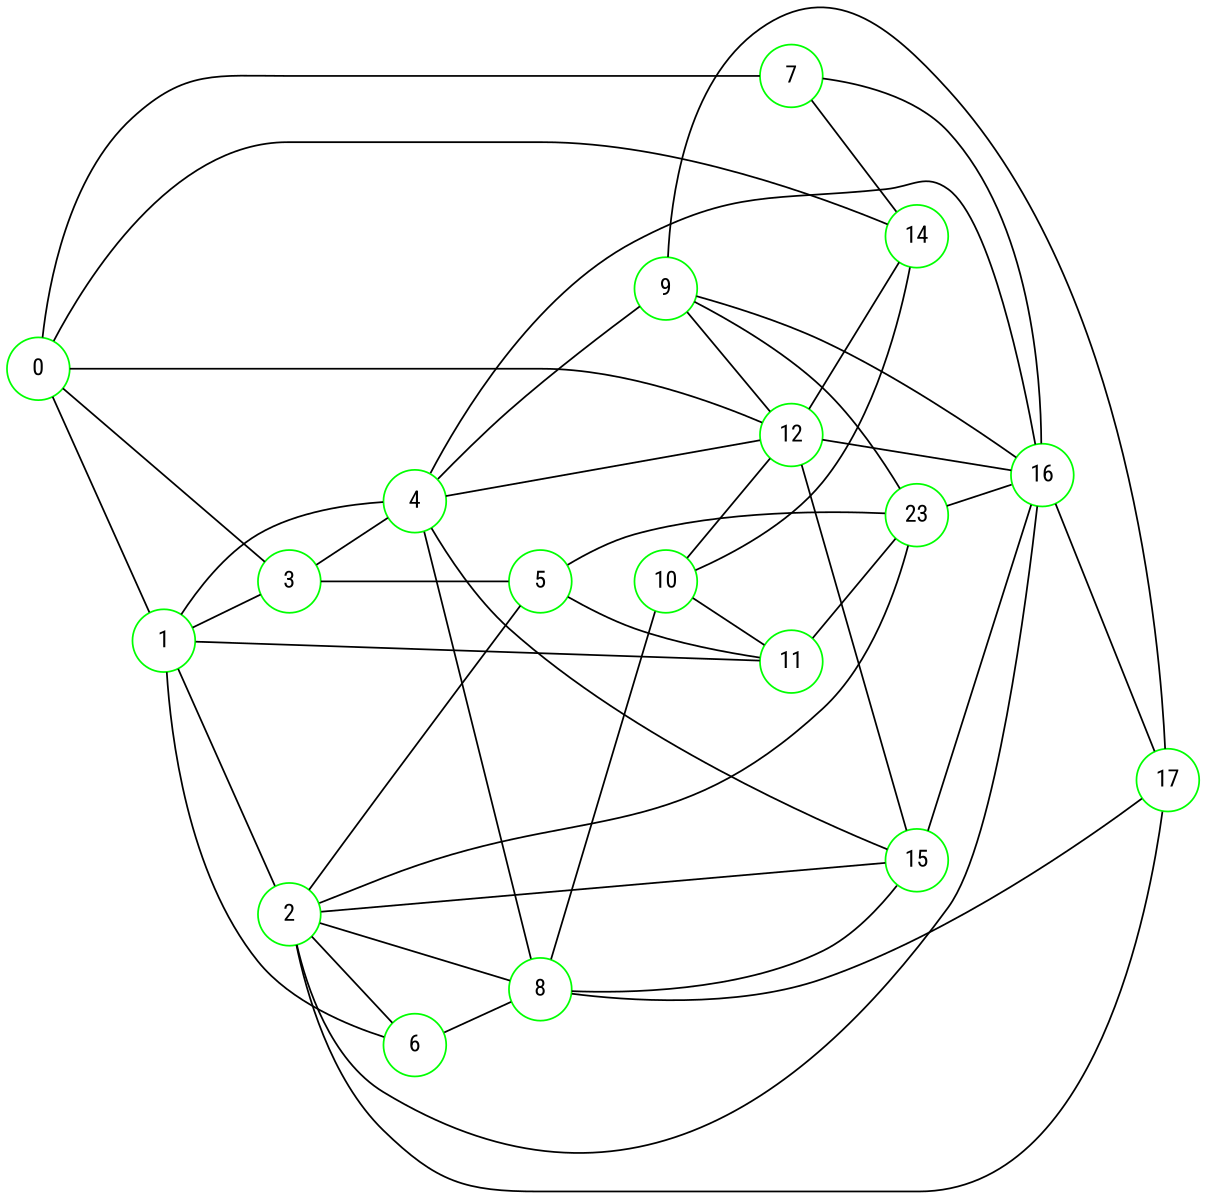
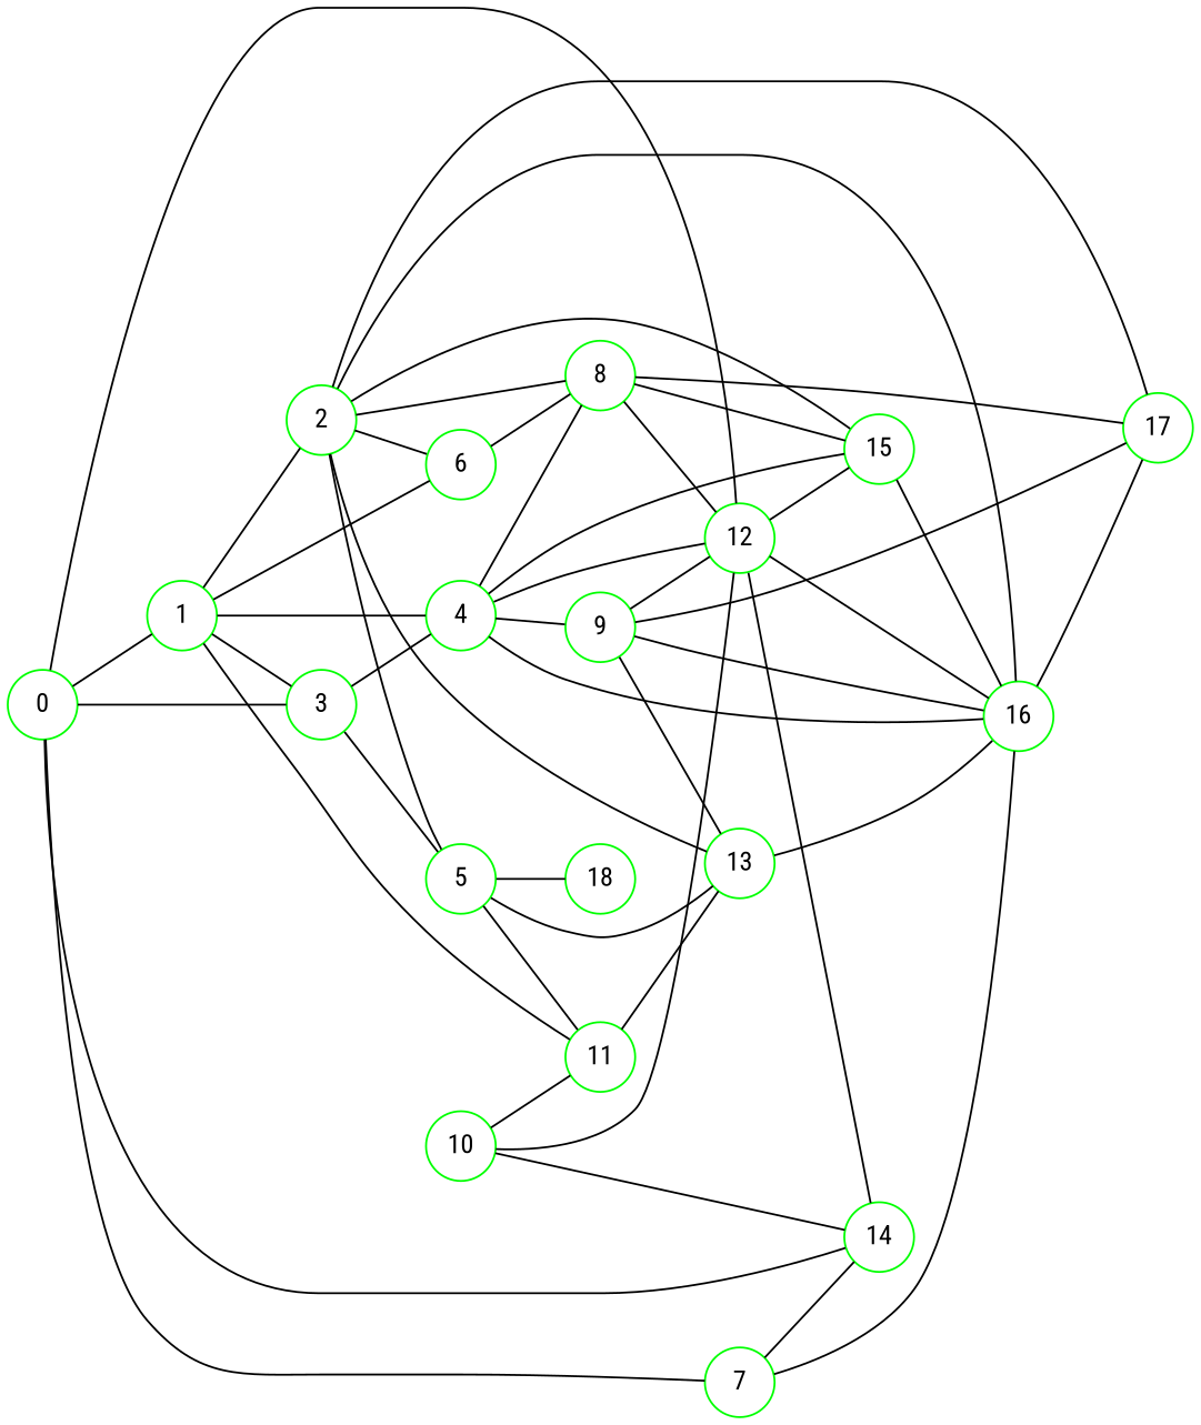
  graph {
    fontname="Roboto Condensed"
    rankdir=LR
    node [color=green fillcolor=white fixedsize=true fontname="Roboto Condensed" shape=circle style=filled]
    edge [fontname="Roboto Condensed"]
    0
    1
    12
    14
    3
    7
    2
    11
    6
    4
    16
    15
    5
    17
    8
-   13 [label=23]
+   13
    9
+   18
    10
    0 -- 1
    0 -- 12
    0 -- 14
    0 -- 3
    0 -- 7
    1 -- 3
    1 -- 2
    1 -- 11
    1 -- 6
    1 -- 4
    12 -- 14
    12 -- 16
    12 -- 15
    3 -- 4
    3 -- 5
    7 -- 14
    7 -- 16
    2 -- 6
    2 -- 16
    2 -- 15
    2 -- 5
    2 -- 17
    2 -- 8
    2 -- 13
    11 -- 13
    6 -- 8
    4 -- 12
    4 -- 16
    4 -- 15
    4 -- 8
    4 -- 9
    16 -- 17
    15 -- 16
    5 -- 11
    5 -- 13
+   5 -- 18
    8 -- 15
    8 -- 17
-   8 -- 10
+   8 -- 12
    13 -- 16
    9 -- 12
    9 -- 16
    9 -- 17
    9 -- 13
    10 -- 12
    10 -- 14
    10 -- 11
  }
